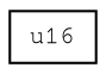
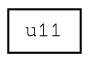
  digraph {
    rankdir=LR
-   n1 [color=black fillcolor=white fontname=FreeMono fontsize=10 height=0.2 label=u16 shape=record style=filled width=0.4]
+   n1 [color=black fillcolor=white fontname=FreeMono fontsize=10 height=0.2 label=u11 shape=record style=filled width=0.4]
  }
